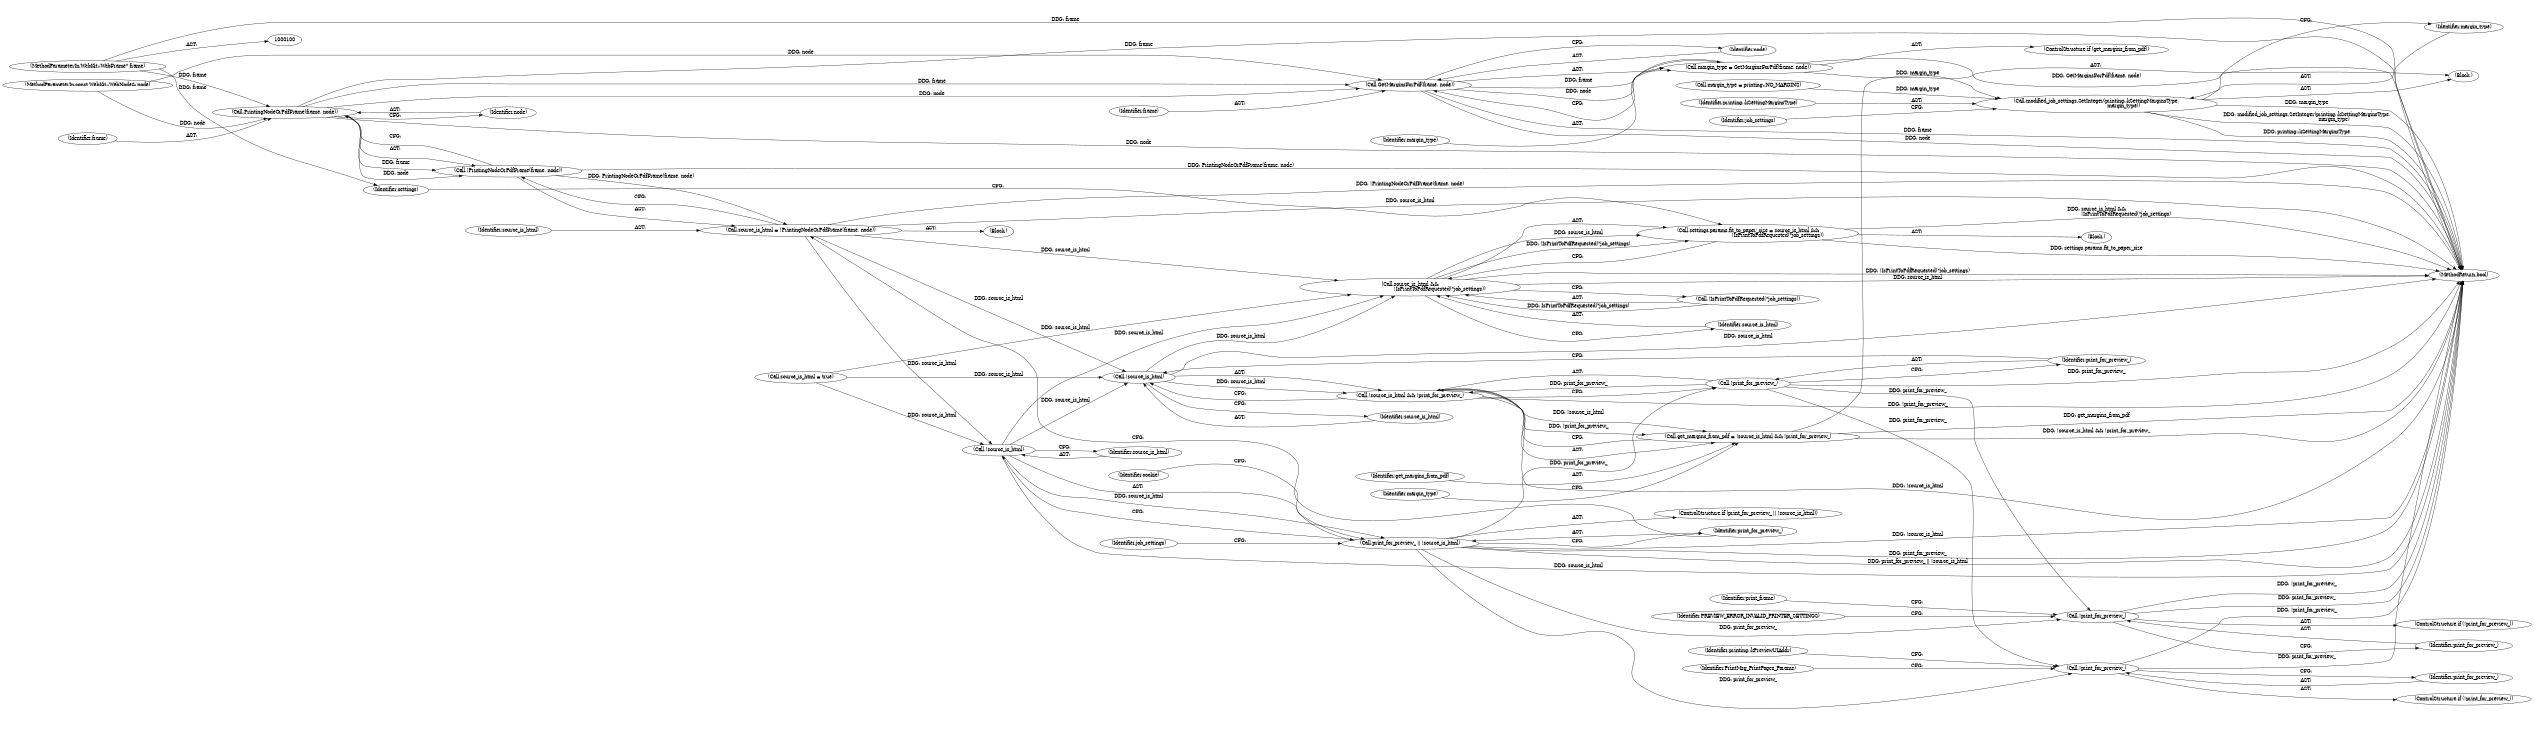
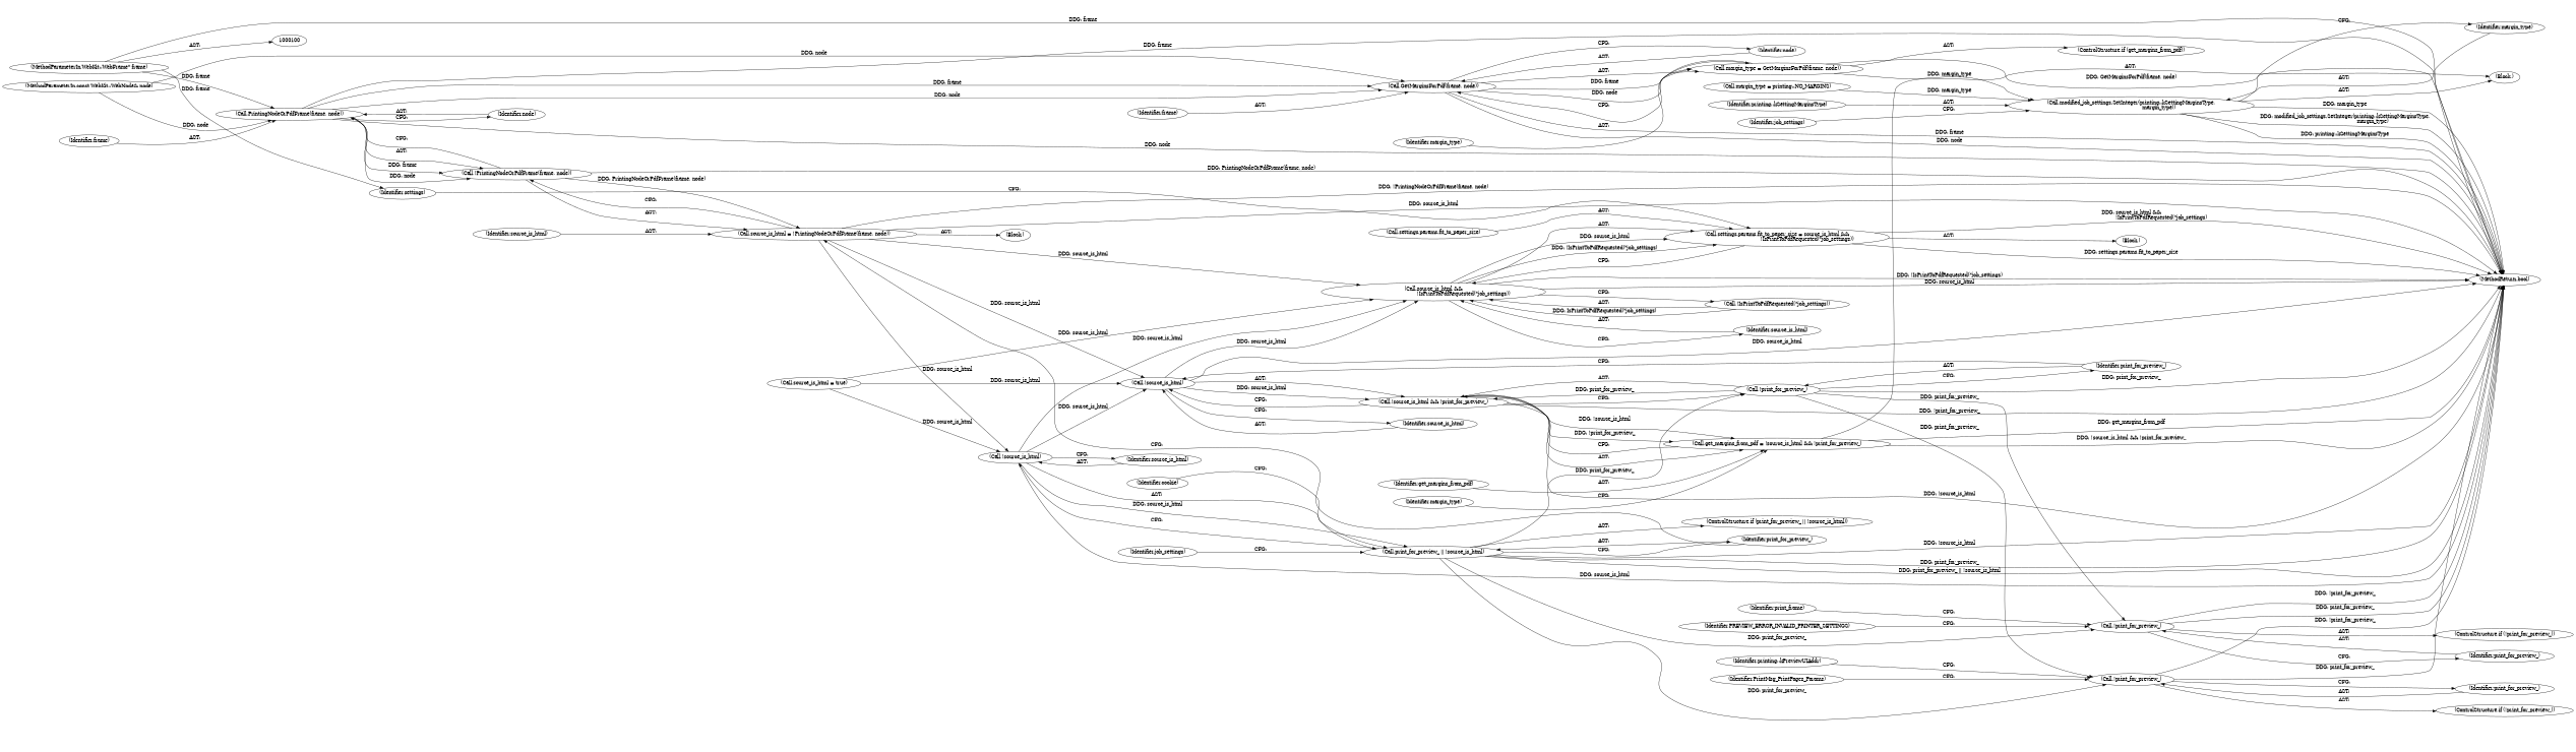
  digraph {
    rankdir=LR
    n1 [label="(MethodParameterIn,WebKit::WebFrame* frame)"]
    n2 [label="(Call,PrintingNodeOrPdfFrame(frame, node))"]
    n3 [label="(MethodReturn,bool)"]
    1000100
    n5 [label="(Identifier,settings)"]
    n6 [label="(Call,GetMarginsForPdf(frame, node))"]
    n7 [label="(Call,!PrintingNodeOrPdfFrame(frame, node))"]
    n8 [label="(Identifier,node)"]
    n9 [label="(Call,margin_type = GetMarginsForPdf(frame, node))"]
    n10 [label="(Identifier,node)"]
    n11 [label="(Call,source_is_html = !PrintingNodeOrPdfFrame(frame, node))"]
    n12 [label="(Call,!source_is_html)"]
    n13 [label="(Call,!source_is_html)"]
    n14 [label="(Call,source_is_html &&\n                                        !IsPrintToPdfRequested(*job_settings))"]
    n15 [label="(Block,)"]
    n16 [label="(Call,print_for_preview_ || !source_is_html)"]
    n17 [label="(Identifier,source_is_html)"]
    n18 [label="(Call,!source_is_html && !print_for_preview_)"]
    n19 [label="(Identifier,source_is_html)"]
    n20 [label="(Call,settings.params.fit_to_paper_size = source_is_html &&\n                                        !IsPrintToPdfRequested(*job_settings))"]
    n21 [label="(Identifier,source_is_html)"]
    n22 [label="(Call,!IsPrintToPdfRequested(*job_settings))"]
    n23 [label="(Call,!print_for_preview_)"]
    n24 [label="(Call,!print_for_preview_)"]
    n25 [label="(Call,!print_for_preview_)"]
    n26 [label="(ControlStructure,if (print_for_preview_ || !source_is_html))"]
    n27 [label="(Identifier,print_for_preview_)"]
    n28 [label="(Identifier,print_for_preview_)"]
    n29 [label="(Identifier,print_for_preview_)"]
    n30 [label="(ControlStructure,if (!print_for_preview_))"]
    n31 [label="(Identifier,print_for_preview_)"]
    n32 [label="(ControlStructure,if (!print_for_preview_))"]
    n33 [label="(Call,get_margins_from_pdf = !source_is_html && !print_for_preview_)"]
    n34 [label="(Block,)"]
    n35 [label="(Block,)"]
    n36 [label="(Call,modified_job_settings.SetInteger(printing::kSettingMarginsType,\n                                     margin_type))"]
    n37 [label="(ControlStructure,if (get_margins_from_pdf))"]
    n38 [label="(Identifier,margin_type)"]
    n39 [label="(Identifier,job_settings)"]
    n40 [label="(Identifier,frame)"]
    n41 [label="(Identifier,get_margins_from_pdf)"]
    n42 [label="(Identifier,printing::kSettingMarginsType)"]
    n43 [label="(Call,source_is_html = true)"]
    n44 [label="(Identifier,print_frame)"]
    n45 [label="(Identifier,margin_type)"]
    n46 [label="(Identifier,margin_type)"]
    n47 [label="(Identifier,printing::kPreviewUIAddr)"]
    n48 [label="(Identifier,PrintMsg_PrintPages_Params)"]
    n49 [label="(Identifier,cookie)"]
    n50 [label="(Identifier,job_settings)"]
    n51 [label="(Identifier,source_is_html)"]
    n52 [label="(MethodParameterIn,const WebKit::WebNode& node)"]
    n53 [label="(Identifier,PREVIEW_ERROR_INVALID_PRINTER_SETTINGS)"]
    n54 [label="(Call,margin_type = printing::NO_MARGINS)"]
+   n55 [label="(Call,settings.params.fit_to_paper_size)"]
    n56 [label="(Identifier,frame)"]
    n1 -> n2 [label="DDG: frame"]
    n1 -> n3 [label="DDG: frame"]
    n1 -> 1000100 [label="AST: "]
    n1 -> n5 [label="DDG: frame"]
    n2 -> n3 [label="DDG: frame"]
    n2 -> n3 [label="DDG: node"]
    n2 -> n6 [label="DDG: frame"]
    n2 -> n6 [label="DDG: node"]
    n2 -> n7 [label="AST: "]
    n2 -> n7 [label="DDG: frame"]
    n2 -> n7 [label="DDG: node"]
    n2 -> n8 [label="CFG: "]
    n5 -> n20 [label="CFG: "]
    n6 -> n3 [label="DDG: frame"]
    n6 -> n3 [label="DDG: node"]
    n6 -> n9 [label="AST: "]
    n6 -> n9 [label="DDG: frame"]
    n6 -> n9 [label="DDG: node"]
    n6 -> n10 [label="CFG: "]
    n7 -> n2 [label="CFG: "]
    n7 -> n3 [label="DDG: PrintingNodeOrPdfFrame(frame, node)"]
    n7 -> n11 [label="AST: "]
    n7 -> n11 [label="DDG: PrintingNodeOrPdfFrame(frame, node)"]
    n8 -> n2 [label="AST: "]
    n9 -> n3 [label="DDG: GetMarginsForPdf(frame, node)"]
    n9 -> n6 [label="CFG: "]
    n9 -> n36 [label="DDG: margin_type"]
    n9 -> n37 [label="AST: "]
    n10 -> n6 [label="AST: "]
    n11 -> n3 [label="DDG: !PrintingNodeOrPdfFrame(frame, node)"]
    n11 -> n3 [label="DDG: source_is_html"]
    n11 -> n7 [label="CFG: "]
    n11 -> n12 [label="DDG: source_is_html"]
    n11 -> n13 [label="DDG: source_is_html"]
    n11 -> n14 [label="DDG: source_is_html"]
    n11 -> n15 [label="AST: "]
    n12 -> n3 [label="DDG: source_is_html"]
    n12 -> n13 [label="DDG: source_is_html"]
    n12 -> n14 [label="DDG: source_is_html"]
    n12 -> n16 [label="AST: "]
    n12 -> n16 [label="DDG: source_is_html"]
    n12 -> n17 [label="CFG: "]
    n13 -> n3 [label="DDG: source_is_html"]
    n13 -> n14 [label="DDG: source_is_html"]
    n13 -> n18 [label="AST: "]
    n13 -> n18 [label="DDG: source_is_html"]
    n13 -> n19 [label="CFG: "]
    n14 -> n3 [label="DDG: !IsPrintToPdfRequested(*job_settings)"]
    n14 -> n3 [label="DDG: source_is_html"]
    n14 -> n20 [label="AST: "]
    n14 -> n20 [label="DDG: source_is_html"]
    n14 -> n20 [label="DDG: !IsPrintToPdfRequested(*job_settings)"]
    n14 -> n21 [label="CFG: "]
    n14 -> n22 [label="CFG: "]
    n16 -> n3 [label="DDG: !source_is_html"]
    n16 -> n3 [label="DDG: print_for_preview_"]
    n16 -> n3 [label="DDG: print_for_preview_ || !source_is_html"]
    n16 -> n12 [label="CFG: "]
    n16 -> n23 [label="DDG: print_for_preview_"]
    n16 -> n24 [label="DDG: print_for_preview_"]
    n16 -> n25 [label="DDG: print_for_preview_"]
    n16 -> n26 [label="AST: "]
    n16 -> n27 [label="CFG: "]
    n17 -> n12 [label="AST: "]
    n18 -> n3 [label="DDG: !print_for_preview_"]
    n18 -> n3 [label="DDG: !source_is_html"]
    n18 -> n13 [label="CFG: "]
    n18 -> n23 [label="CFG: "]
    n18 -> n33 [label="AST: "]
    n18 -> n33 [label="DDG: !source_is_html"]
    n18 -> n33 [label="DDG: !print_for_preview_"]
    n19 -> n13 [label="AST: "]
    n20 -> n3 [label="DDG: source_is_html &&\n                                        !IsPrintToPdfRequested(*job_settings)"]
    n20 -> n3 [label="DDG: settings.params.fit_to_paper_size"]
    n20 -> n14 [label="CFG: "]
    n20 -> n35 [label="AST: "]
    n21 -> n14 [label="AST: "]
    n22 -> n14 [label="AST: "]
    n22 -> n14 [label="DDG: IsPrintToPdfRequested(*job_settings)"]
    n23 -> n3 [label="DDG: print_for_preview_"]
    n23 -> n18 [label="AST: "]
    n23 -> n18 [label="DDG: print_for_preview_"]
    n23 -> n24 [label="DDG: print_for_preview_"]
    n23 -> n25 [label="DDG: print_for_preview_"]
    n23 -> n28 [label="CFG: "]
    n24 -> n3 [label="DDG: !print_for_preview_"]
    n24 -> n3 [label="DDG: print_for_preview_"]
    n24 -> n29 [label="CFG: "]
    n24 -> n30 [label="AST: "]
    n25 -> n3 [label="DDG: !print_for_preview_"]
    n25 -> n3 [label="DDG: print_for_preview_"]
    n25 -> n31 [label="CFG: "]
    n25 -> n32 [label="AST: "]
    n27 -> n11 [label="CFG: "]
    n27 -> n16 [label="AST: "]
    n28 -> n13 [label="CFG: "]
    n28 -> n23 [label="AST: "]
    n29 -> n24 [label="AST: "]
    n31 -> n25 [label="AST: "]
    n33 -> n3 [label="DDG: get_margins_from_pdf"]
    n33 -> n3 [label="DDG: !source_is_html && !print_for_preview_"]
    n33 -> n18 [label="CFG: "]
    n33 -> n34 [label="AST: "]
    n36 -> n3 [label="DDG: margin_type"]
    n36 -> n3 [label="DDG: modified_job_settings.SetInteger(printing::kSettingMarginsType,\n                                     margin_type)"]
    n36 -> n3 [label="DDG: printing::kSettingMarginsType"]
    n36 -> n34 [label="AST: "]
    n36 -> n38 [label="CFG: "]
    n38 -> n36 [label="AST: "]
    n39 -> n16 [label="CFG: "]
    n40 -> n6 [label="AST: "]
    n41 -> n33 [label="AST: "]
    n42 -> n36 [label="AST: "]
    n43 -> n12 [label="DDG: source_is_html"]
    n43 -> n13 [label="DDG: source_is_html"]
    n43 -> n14 [label="DDG: source_is_html"]
    n44 -> n24 [label="CFG: "]
    n45 -> n9 [label="AST: "]
    n46 -> n33 [label="CFG: "]
    n47 -> n25 [label="CFG: "]
    n48 -> n25 [label="CFG: "]
    n49 -> n16 [label="CFG: "]
    n50 -> n36 [label="CFG: "]
    n51 -> n11 [label="AST: "]
    n52 -> n2 [label="DDG: node"]
    n52 -> n6 [label="DDG: node"]
    n53 -> n24 [label="CFG: "]
    n54 -> n36 [label="DDG: margin_type"]
+   n55 -> n20 [label="AST: "]
    n56 -> n2 [label="AST: "]
  }
